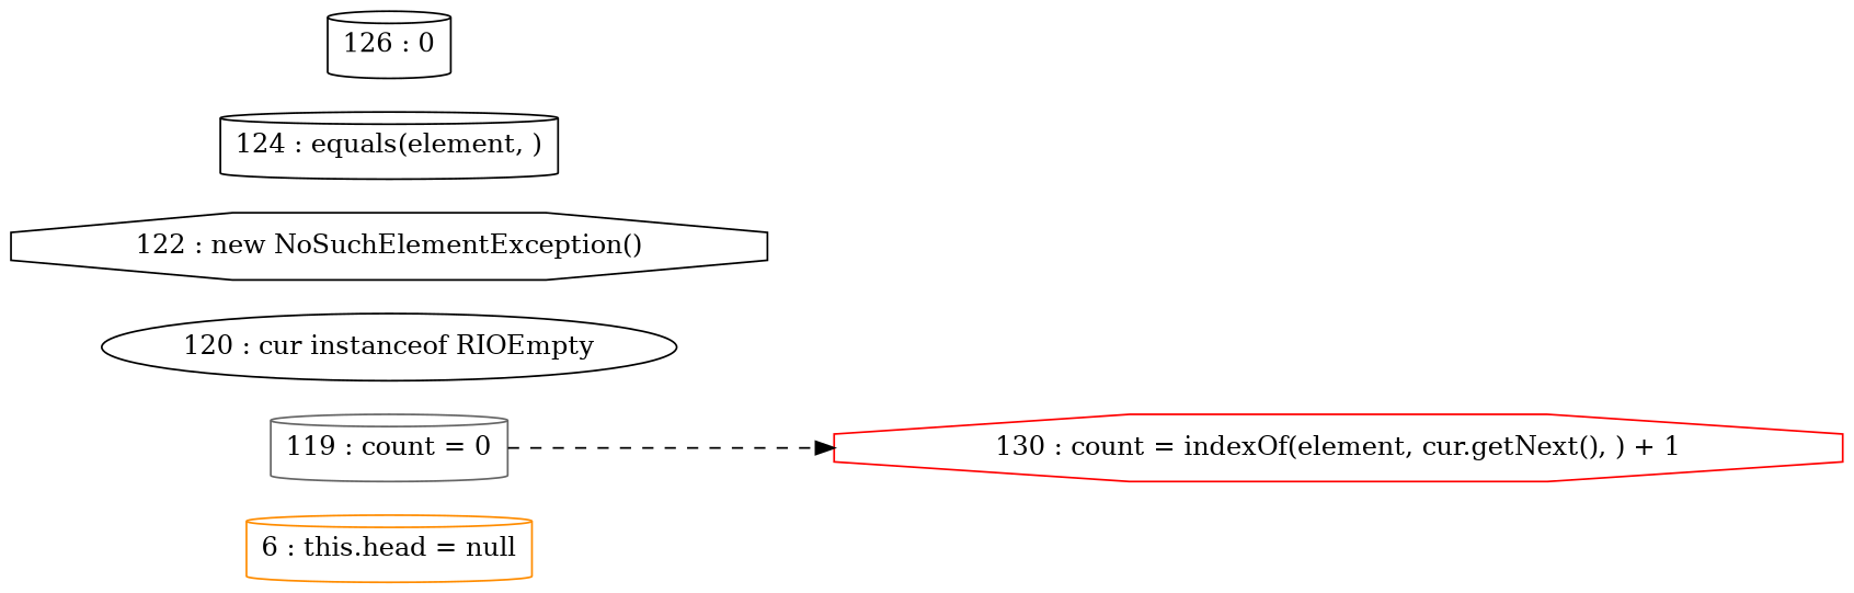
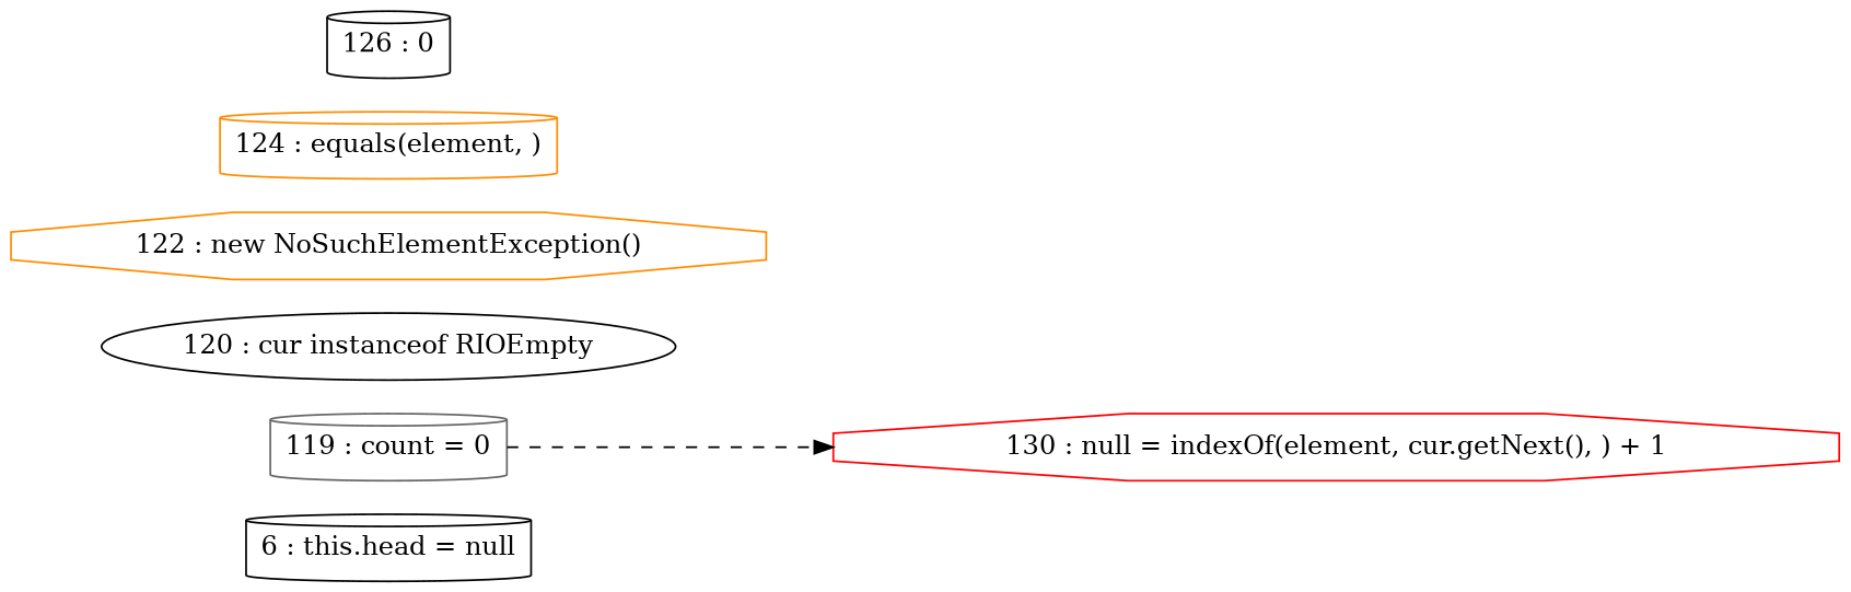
  digraph {
    rankdir=LR
    node [color=black shape=cylinder]
-   "6 : this.head = null" [color=darkorange]
+   "6 : this.head = null"
    "119 : count = 0" [color=gray40]
-   "130 : count = indexOf(element, cur.getNext(), ) + 1" [color=red shape=octagon]
+   "130 : count = indexOf(element, cur.getNext(), ) + 1" [color=red shape=octagon label="130 : null = indexOf(element, cur.getNext(), ) + 1"]
    "120 : cur instanceof RIOEmpty" [shape=ellipse]
-   "122 : new NoSuchElementException()" [shape=octagon]
-   "124 : equals(element, )"
+   "122 : new NoSuchElementException()" [color=darkorange shape=octagon]
+   "124 : equals(element, )" [color=darkorange]
    "126 : 0"
    "119 : count = 0" -> "130 : count = indexOf(element, cur.getNext(), ) + 1" [style=dashed]
  }
